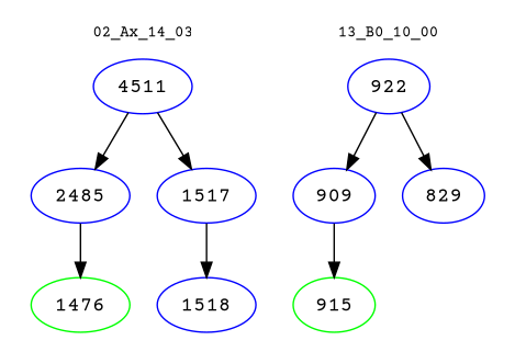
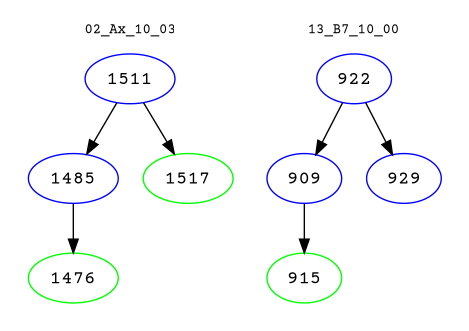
  digraph {
    fontname="Courier Prime"
    node [color=blue fontname="Courier Prime"]
    edge [color=black fontname="Courier Prime"]
-   n1 [label=4511]
-   n2 [label=2485]
-   n3 [label=1517]
+   n1 [label=1511]
+   n2 [label=1485]
+   n3 [color=green label=1517]
    n4 [color=green label=1476]
-   n5 [label=1518]
    n6 [label=922]
    n7 [label=909]
-   n8 [label=829]
+   n8 [label=929]
    n9 [color=green label=915]
    subgraph cluster_1 {
      color=white
      fontsize=10
-     label="02_Ax_14_03"
+     label="02_Ax_10_03"
      n1
      n2
      n3
      n4
-     n5
    }
    subgraph cluster_2 {
      color=white
      fontsize=10
-     label="13_B0_10_00"
+     label="13_B7_10_00"
      n6
      n7
      n8
      n9
    }
    n1 -> n2
    n1 -> n3
    n2 -> n4
-   n3 -> n5
    n6 -> n7
    n6 -> n8
    n7 -> n9
  }
